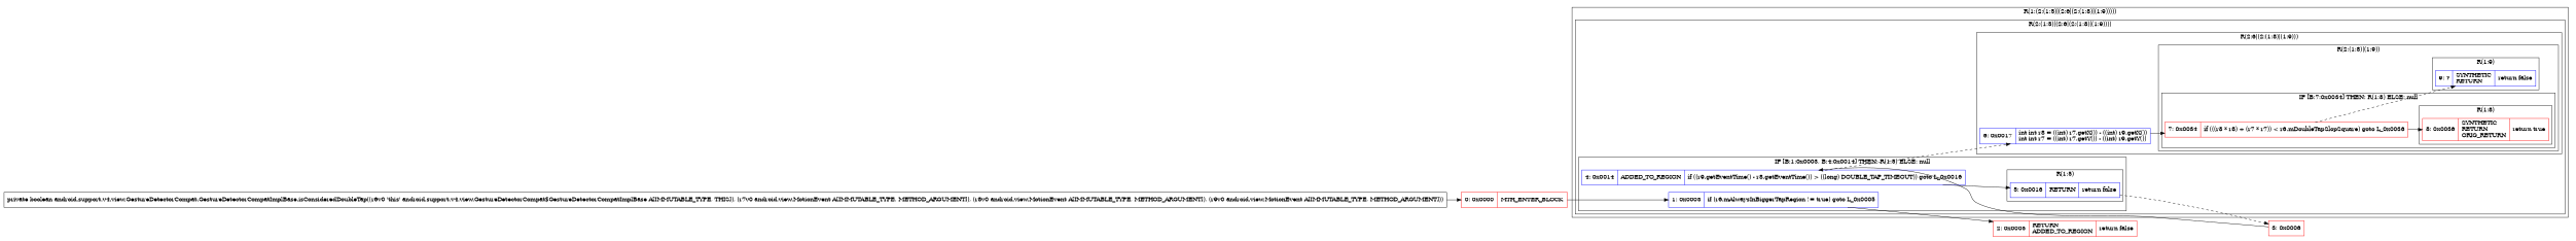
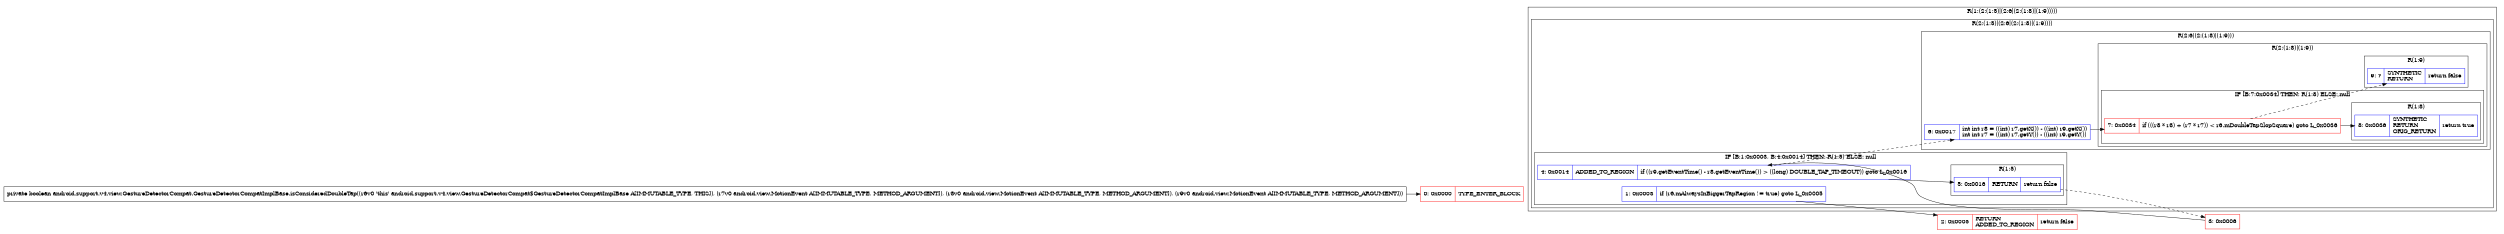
  digraph {
    rankdir=LR
    node [color=blue shape=record]
    n1 [label="{5\:\ 0x0016|RETURN\l|return false\l}"]
    n2 [label="{1\:\ 0x0003|if (r6.mAlwaysInBiggerTapRegion != true) goto L_0x0005\l}"]
    n3 [label="{4\:\ 0x0014|ADDED_TO_REGION\l|if ((r9.getEventTime() \- r8.getEventTime()) \> ((long) DOUBLE_TAP_TIMEOUT)) goto L_0x0016\l}"]
-   n4 [color=red label="{8\:\ 0x0036|SYNTHETIC\lRETURN\lORIG_RETURN\l|return true\l}"]
+   n4 [label="{8\:\ 0x0036|SYNTHETIC\lRETURN\lORIG_RETURN\l|return true\l}"]
    n5 [color=red label="{7\:\ 0x0034|if (((r8 * r8) + (r7 * r7)) \< r6.mDoubleTapSlopSquare) goto L_0x0036\l}"]
    n6 [label="{9\:\ ?|SYNTHETIC\lRETURN\l|return false\l}"]
    n7 [label="{6\:\ 0x0017|int int r8 = ((int) r7.getX()) \- ((int) r9.getX())\lint int r7 = ((int) r7.getY()) \- ((int) r9.getY())\l}"]
    n8 [color=red label="{3\:\ 0x0006}"]
    n9 [color=red label="{2\:\ 0x0005|RETURN\lADDED_TO_REGION\l|return false\l}"]
-   n10 [color=red label="{0\:\ 0x0000|MTH_ENTER_BLOCK\l}"]
+   n10 [color=red label="{0\:\ 0x0000|TYPE_ENTER_BLOCK\l}"]
    n11 [label="{private boolean android.support.v4.view.GestureDetectorCompat.GestureDetectorCompatImplBase.isConsideredDoubleTap((r6v0 'this' android.support.v4.view.GestureDetectorCompat$GestureDetectorCompatImplBase A[IMMUTABLE_TYPE, THIS]), (r7v0 android.view.MotionEvent A[IMMUTABLE_TYPE, METHOD_ARGUMENT]), (r8v0 android.view.MotionEvent A[IMMUTABLE_TYPE, METHOD_ARGUMENT]), (r9v0 android.view.MotionEvent A[IMMUTABLE_TYPE, METHOD_ARGUMENT])) }" color=""]
    subgraph cluster_1 {
      label="R(1:(2:(1:5)|(2:6|(2:(1:8)|(1:9)))))"
      subgraph cluster_2 {
        label="R(2:(1:5)|(2:6|(2:(1:8)|(1:9))))"
        subgraph cluster_3 {
          label="IF [B:1:0x0003, B:4:0x0014] THEN: R(1:5) ELSE: null"
          n2
          n3
          subgraph cluster_4 {
            label="R(1:5)"
            n1
          }
        }
        subgraph cluster_5 {
          label="R(2:6|(2:(1:8)|(1:9)))"
          n7
          subgraph cluster_6 {
            label="R(2:(1:8)|(1:9))"
            subgraph cluster_7 {
              label="IF [B:7:0x0034] THEN: R(1:8) ELSE: null"
              n5
              subgraph cluster_8 {
                label="R(1:8)"
                n4
              }
            }
            subgraph cluster_9 {
              label="R(1:9)"
              n6
            }
          }
        }
      }
    }
    n1 -> n8 [style=dashed]
    n2 -> n9
    n3 -> n1
    n3 -> n7 [style=dashed]
    n5 -> n4
    n5 -> n6 [style=dashed]
    n7 -> n5
    n8 -> n3
-   n10 -> n2
    n11 -> n10
  }
